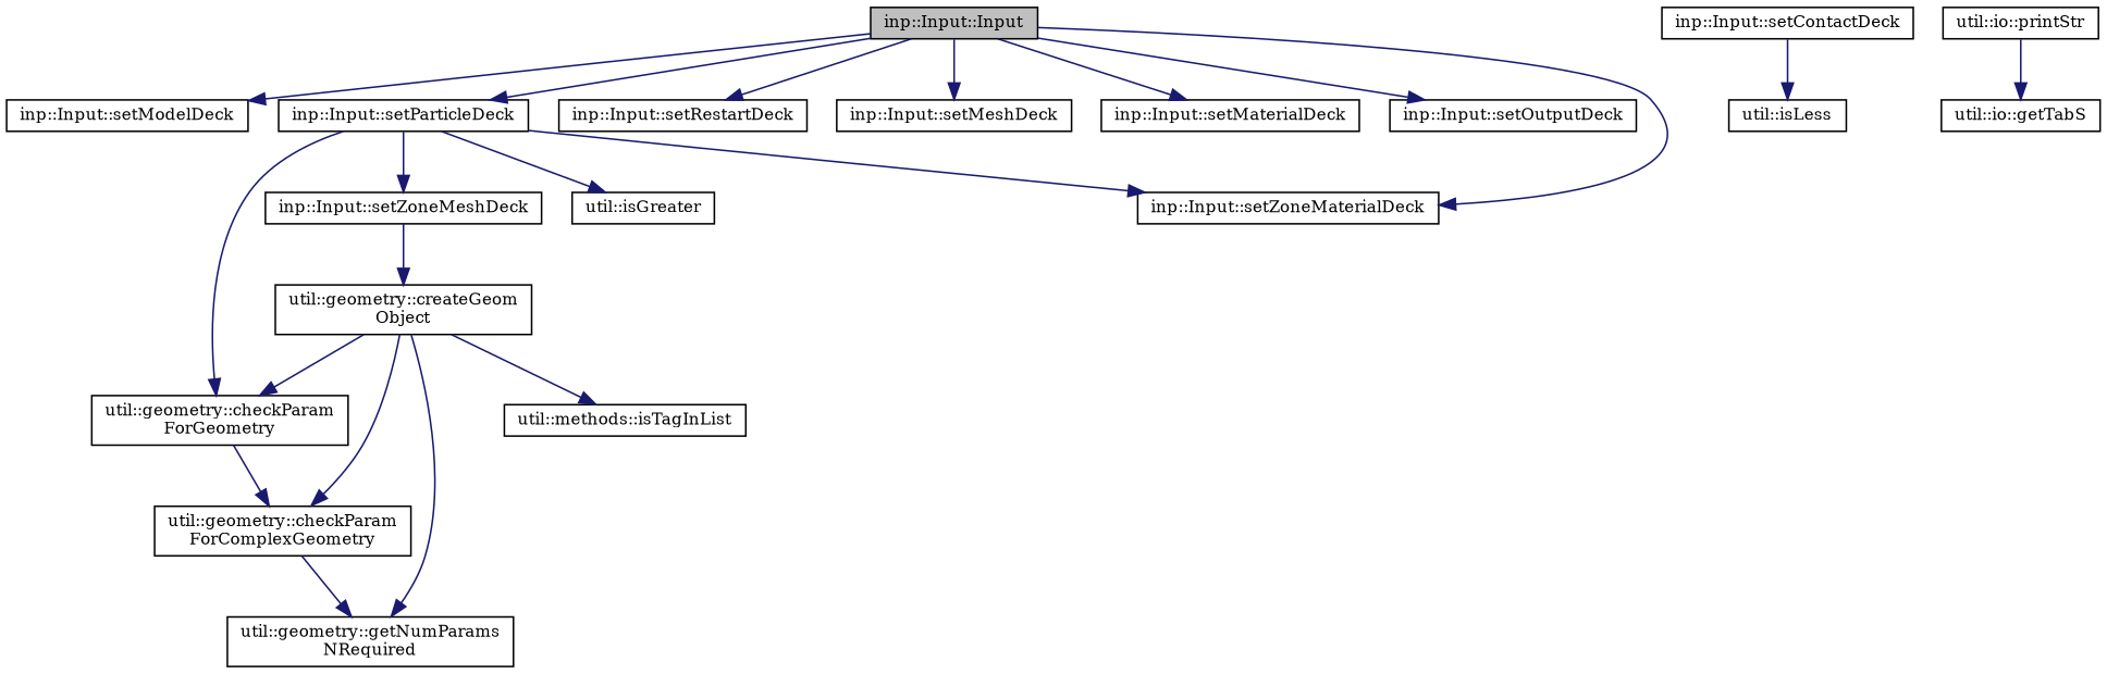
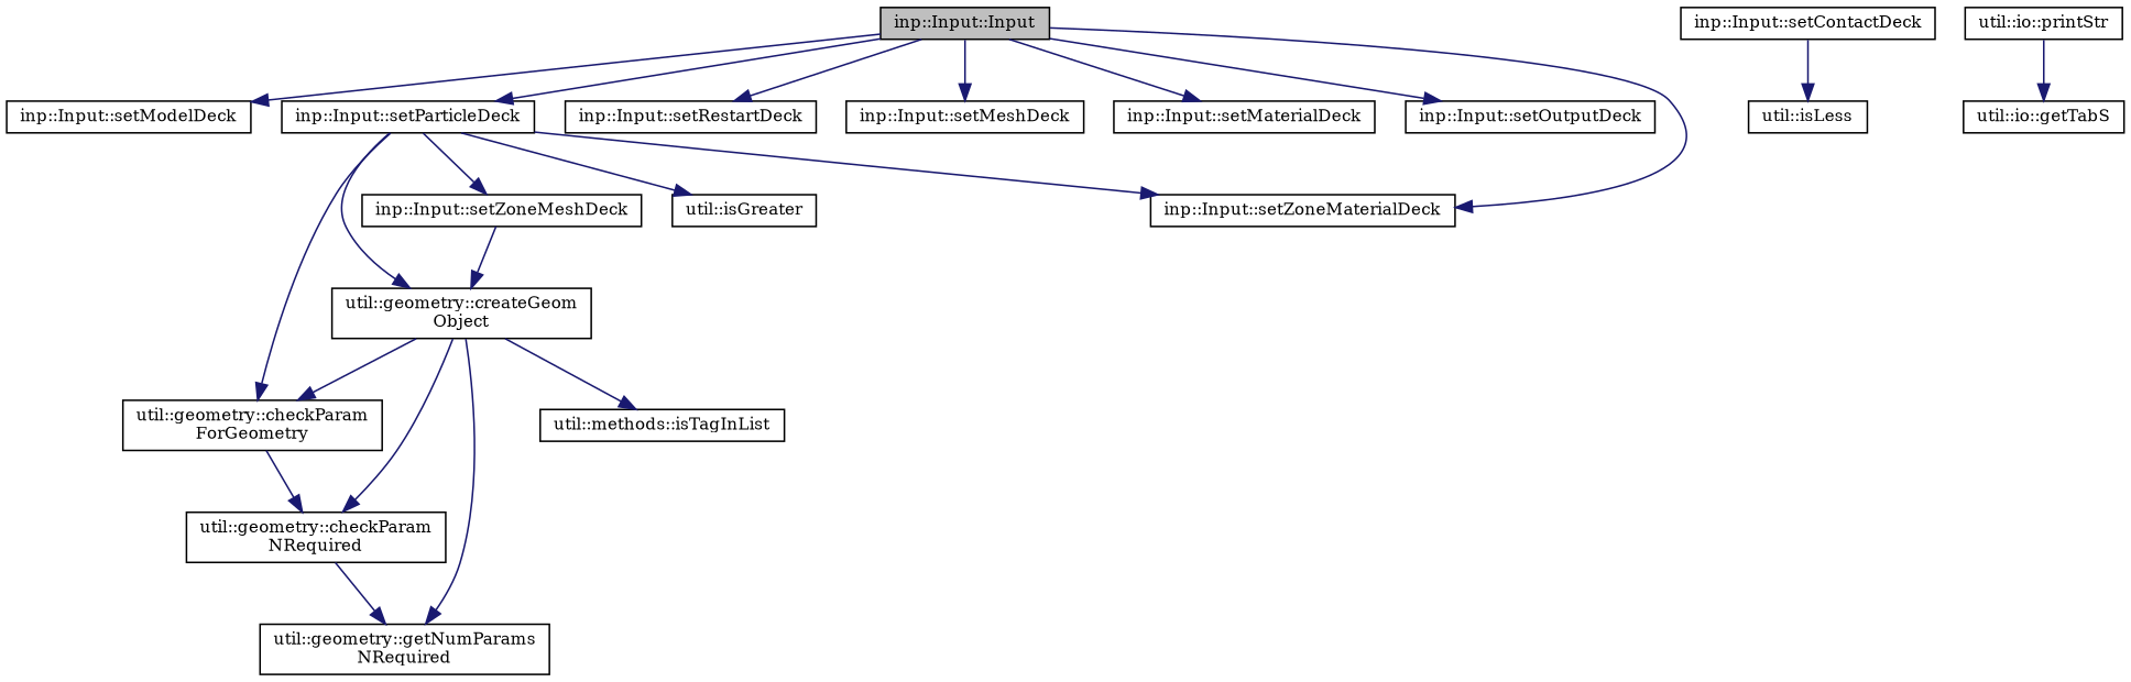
  digraph {
    fontname="DejaVu Serif"
    rankdir=TB
    node [color=black fillcolor=white fontname="DejaVu Serif" fontsize=10 shape=record style=filled]
    edge [color=midnightblue fontname="DejaVu Serif" fontsize=10 labelfontname=Helvetica labelfontsize=10 style=solid]
    n1 [fillcolor=grey75 fontcolor=black height=0.2 label="inp::Input::Input" width=0.4]
    n2 [height=0.2 label="inp::Input::setModelDeck" width=0.4]
    n3 [height=0.2 label="inp::Input::setParticleDeck" width=0.4]
    n4 [height=0.2 label="inp::Input::setRestartDeck" width=0.4]
    n5 [height=0.2 label="inp::Input::setMeshDeck" width=0.4]
    n6 [height=0.2 label="inp::Input::setMaterialDeck" width=0.4]
    n7 [height=0.2 label="inp::Input::setOutputDeck" width=0.4]
    n8 [height=0.2 label="inp::Input::setZoneMaterialDeck" width=0.4]
    n9 [height=0.2 label="util::geometry::createGeom\lObject" width=0.4]
    n10 [height=0.2 label="util::geometry::checkParam\lForGeometry" width=0.4]
    n11 [height=0.2 label="inp::Input::setZoneMeshDeck" width=0.4]
    n12 [height=0.2 label="util::isGreater" width=0.4]
    n13 [height=0.2 label="inp::Input::setContactDeck" width=0.4]
    n14 [height=0.2 label="util::isLess" width=0.4]
    n15 [height=0.2 label="util::geometry::getNumParams\lNRequired" width=0.4]
-   n16 [height=0.2 label="util::geometry::checkParam\lForComplexGeometry" width=0.4]
+   n16 [height=0.2 label="util::geometry::checkParam\lNRequired" width=0.4]
    n17 [height=0.2 label="util::methods::isTagInList" width=0.4]
    n18 [height=0.2 label="util::io::printStr" width=0.4]
    n19 [height=0.2 label="util::io::getTabS" width=0.4]
    n1 -> n2
    n1 -> n3
    n1 -> n4
    n1 -> n5
    n1 -> n6
    n1 -> n7
    n1 -> n8
    n3 -> n8
+   n3 -> n9
    n3 -> n10
    n3 -> n11
    n3 -> n12
    n9 -> n10
    n9 -> n15
    n9 -> n16
    n9 -> n17
    n10 -> n16
    n11 -> n9
    n13 -> n14
    n16 -> n15
    n18 -> n19
  }
